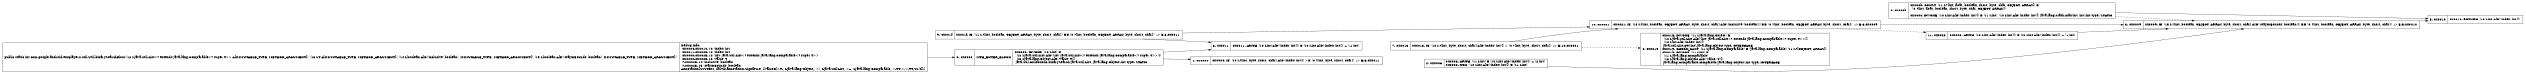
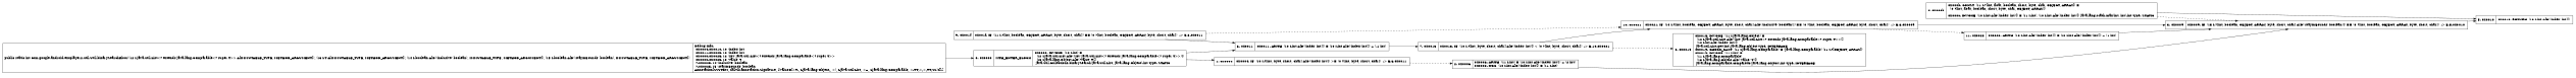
  digraph {
    rankdir=LR
    node [shape=record]
    n1 [label="{0\:\ 0x0000|MTH_ENTER_BLOCK\l|0x0000: INVOKE  (r0 I:int) = \l  (r2 I:java.util.List A[D('list' java.util.List\<? extends java.lang.Comparable\<? super T\>\>)])\l  (r3 I:java.lang.Object A[D('value' T)])\l java.util.Collections.binarySearch(java.util.List, java.lang.Object):int type: STATIC \l}"]
    n2 [label="{1\:\ 0x0004|0x0004: IF  (r0 I:?[int, byte, short, char] A[D('index' int)]) \>= (0 ?[int, byte, short, char])  \-\> B:6:0x0011 \l}"]
    n3 [label="{6\:\ 0x0011|0x0011: ARITH  (r0 I:int A[D('index' int)]) = (r0 I:int A[D('index' int)]) + (\-1 int) \l}"]
    n4 [label="{2\:\ 0x0006|0x0006: ARITH  (r1 I:int) = (r0 I:int A[D('index' int)]) + (2 int) \l0x0008: NEG  (r0 I:int A[D('index' int)]) = (r1 I:int) \l}"]
    n5 [label="{3\:\ 0x0009|0x0009: IF  (r5 I:?[int, boolean, OBJECT, ARRAY, byte, short, char] A[D('stayInBounds' boolean)]) == (0 ?[int, boolean, OBJECT, ARRAY, byte, short, char])  \-\> B:5:0x0010 \l}"]
    n6 [label="{7\:\ 0x0013|0x0013: IF  (r0 I:?[int, byte, short, char] A[D('index' int)]) \< (0 ?[int, byte, short, char])  \-\> B:10:0x0021 \l}"]
    n7 [label="{5\:\ 0x0010|0x0010: RETURN  (r0 I:int A[D('index' int)]) \l}"]
    n8 [label="{4\:\ 0x000b|0x000b: CONST  (r1 I:?[int, float, boolean, short, byte, char, OBJECT, ARRAY]) = \l  (0 ?[int, float, boolean, short, byte, char, OBJECT, ARRAY])\l \l0x000c: INVOKE  (r0 I:int A[D('index' int)]) = (r1 I:int), (r0 I:int A[D('index' int)]) java.lang.Math.max(int, int):int type: STATIC \l}"]
    n9 [label="{8\:\ 0x0015|0x0015: INVOKE  (r1 I:java.lang.Object) = \l  (r2 I:java.util.List A[D('list' java.util.List\<? extends java.lang.Comparable\<? super T\>\>)])\l  (r0 I:int A[D('index' int)])\l java.util.List.get(int):java.lang.Object type: INTERFACE \l0x0019: CHECK_CAST  (r1 I:java.lang.Comparable) = (java.lang.Comparable) (r1 I:?[OBJECT, ARRAY]) \l0x001b: INVOKE  (r1 I:int) = \l  (r1 I:java.lang.Comparable)\l  (r3 I:java.lang.Object A[D('value' T)])\l java.lang.Comparable.compareTo(java.lang.Object):int type: INTERFACE \l}"]
    n10 [label="{10\:\ 0x0021|0x0021: IF  (r4 I:?[int, boolean, OBJECT, ARRAY, byte, short, char] A[D('inclusive' boolean)]) == (0 ?[int, boolean, OBJECT, ARRAY, byte, short, char])  \-\> B:3:0x0009 \l}"]
    n11 [label="{11\:\ 0x0023|0x0023: ARITH  (r0 I:int A[D('index' int)]) = (r0 I:int A[D('index' int)]) + (1 int) \l}"]
    n12 [label="{9\:\ 0x001f|0x001f: IF  (r1 I:?[int, boolean, OBJECT, ARRAY, byte, short, char]) == (0 ?[int, boolean, OBJECT, ARRAY, byte, short, char])  \-\> B:6:0x0011 \l}"]
    n13 [label="{public static int com.google.android.exoplayer2.util.Util.binarySearchFloor((r2 I:java.util.List\<? extends java.lang.Comparable\<? super T\>\> A[IMMUTABLE_TYPE, METHOD_ARGUMENT]), (r3 I:T A[IMMUTABLE_TYPE, METHOD_ARGUMENT]), (r4 I:boolean A[D('inclusive' boolean), IMMUTABLE_TYPE, METHOD_ARGUMENT]), (r5 I:boolean A[D('stayInBounds' boolean), IMMUTABLE_TYPE, METHOD_ARGUMENT]))  | Debug Info:\l  0x0004\-0x0010: r0 'index' int\l  0x0011\-0x0025: r0 'index' int\l  0x0000\-0x0025: r2 'list' java.util.List\<? extends java.lang.Comparable\<? super T\>\>\l  0x0000\-0x0025: r3 'value' T\l  ?\-0x0025: r4 'inclusive' boolean\l  ?\-0x0025: r5 'stayInBounds' boolean\lAnnotation[SYSTEM, dalvik.annotation.Signature, \{value=[\<T:, Ljava\/lang\/Object;, \>(, Ljava\/util\/List, \<+, Ljava\/lang\/Comparable, \<\-TT;\>;\>;TT;ZZ)I]\}]\l}"]
    n1 -> n2
    n1 -> n3
+   n2 -> n4 [style=dashed]
+   n3 -> n6
    n4 -> n5
    n5 -> n7
    n6 -> n9 [style=dashed]
    n6 -> n10
    n8 -> n5 [style=dashed]
    n8 -> n7
    n10 -> n5
    n10 -> n11 [style=dashed]
    n11 -> n5
    n12 -> n3
-   n12 -> n10 [style=solid]
+   n12 -> n10 [style=dashed]
    n13 -> n1
  }
